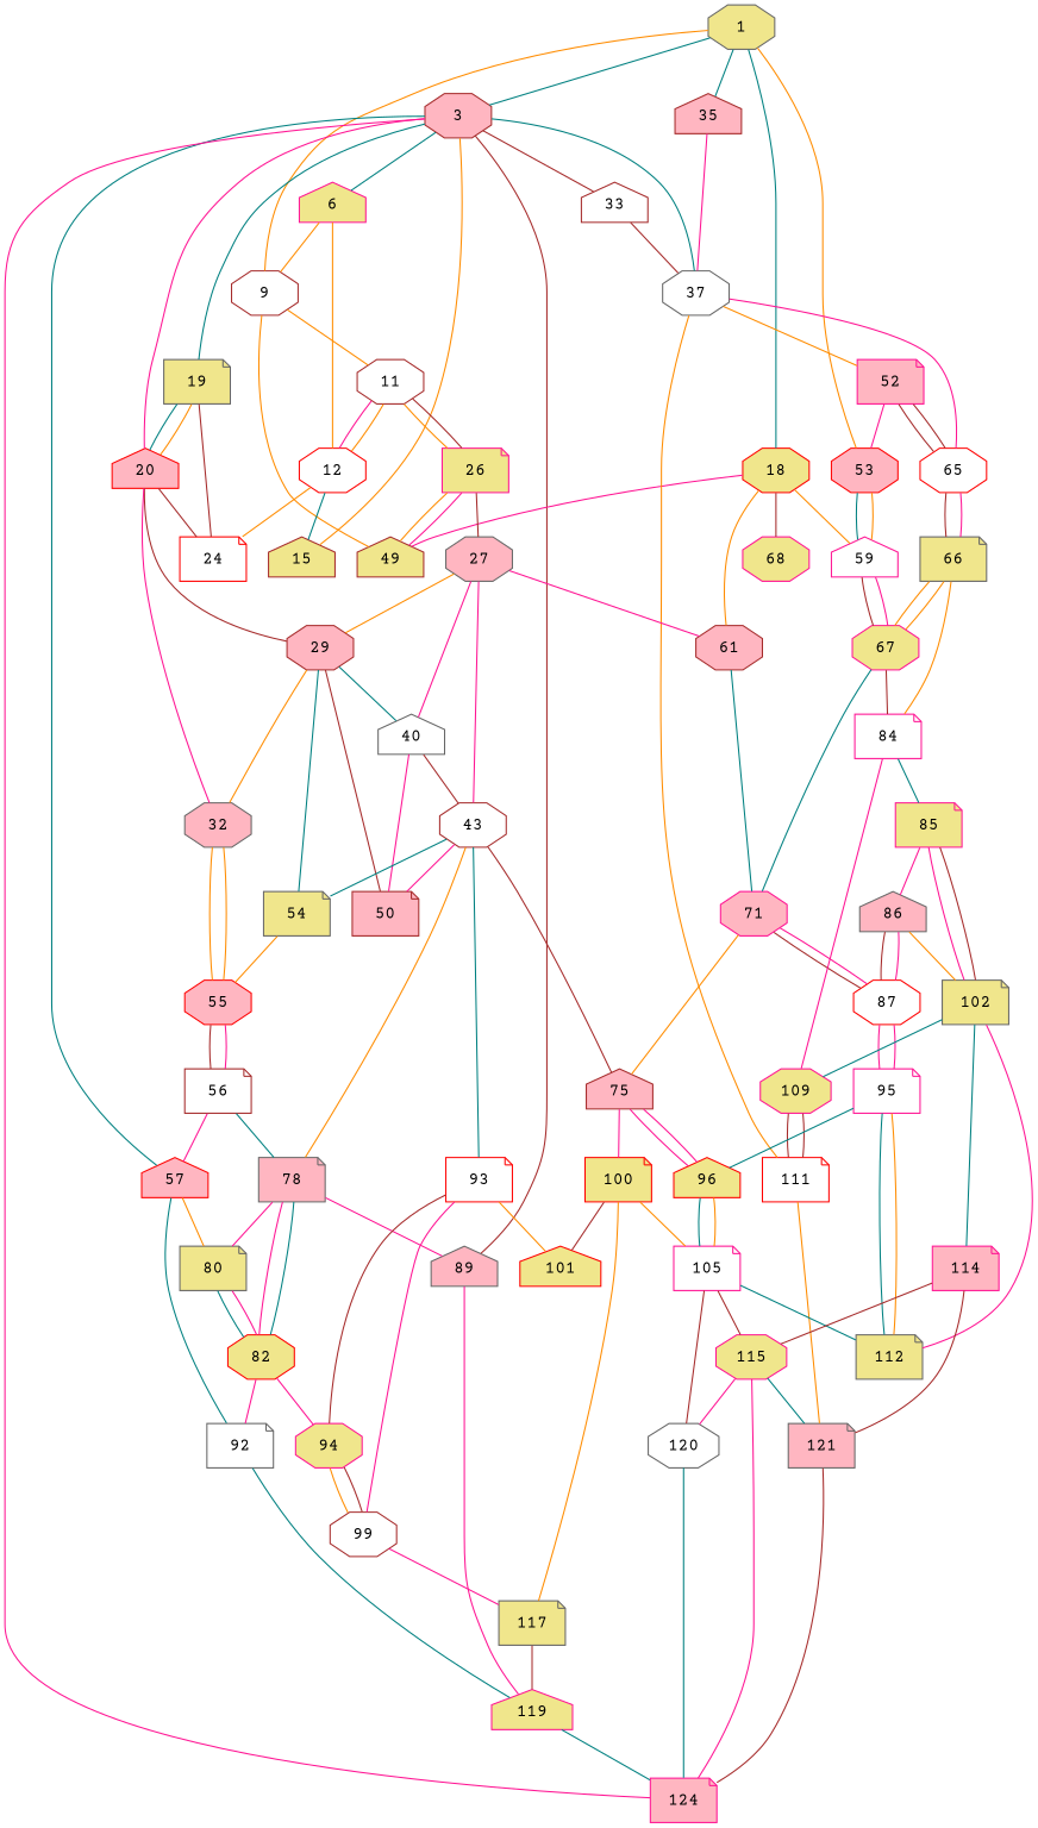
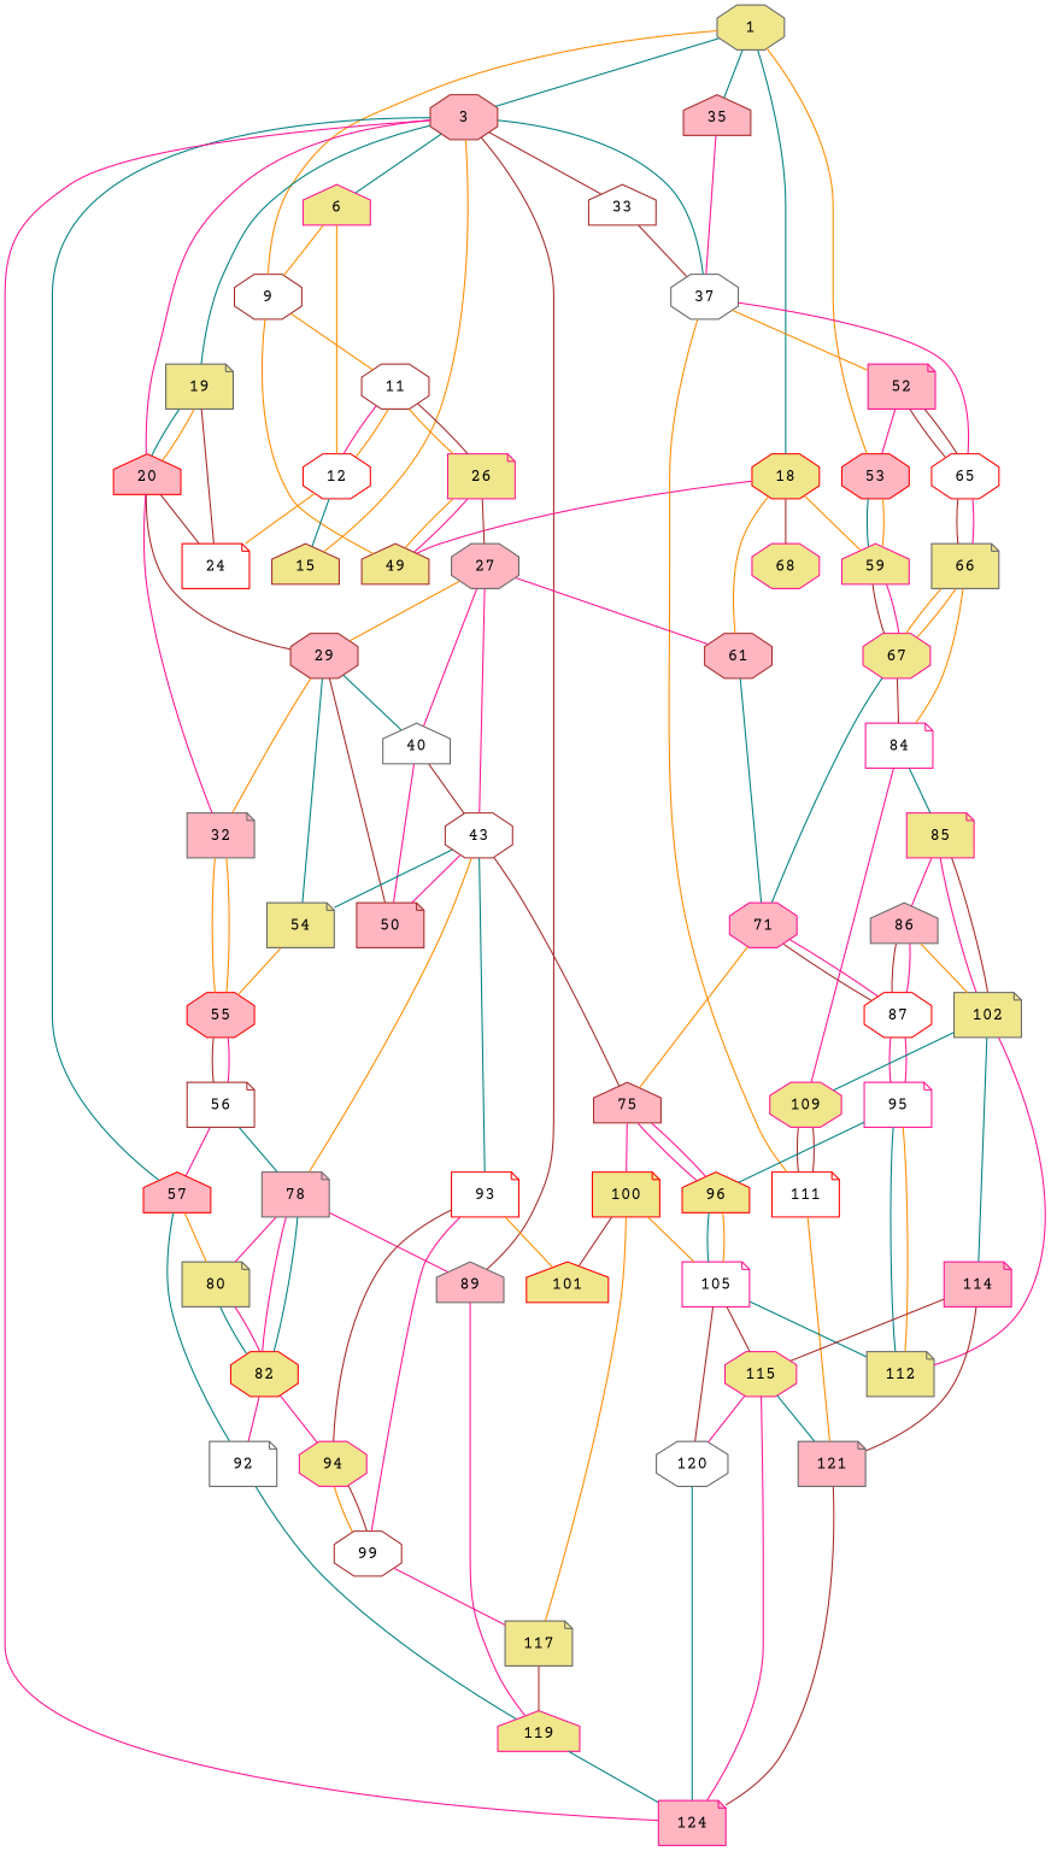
  graph {
    fontname="Courier Prime"
    node [color=gray40 fillcolor=khaki fontname="Courier Prime" shape=octagon style=filled]
    edge [color=deeppink fontname="Courier Prime"]
    1 [super="+2+8"]
    3 [color=brown fillcolor=lightpink super="+73+4"]
    9 [color=brown fillcolor=white super="+10"]
    18 [color=red super="+46"]
    35 [color=brown fillcolor=lightpink shape=house]
    53 [color=red fillcolor=lightpink]
    6 [color=deeppink shape=house super="+7"]
    15 [color=brown shape=house]
    19 [shape=note]
    20 [color=red fillcolor=lightpink shape=house super="+25+21"]
    33 [color=brown fillcolor=white shape=house super="+34+36"]
    37 [fillcolor=white super="+38+64"]
    57 [color=red fillcolor=lightpink shape=house super="+81+58"]
    89 [fillcolor=lightpink shape=house super="+104"]
    124 [color=deeppink fillcolor=lightpink shape=note super="+125+126"]
    11 [color=brown fillcolor=white]
    49 [color=brown shape=house]
-   59 [color=deeppink fillcolor=white shape=house]
+   59 [color=deeppink shape=house]
    61 [color=brown fillcolor=lightpink]
    68 [color=deeppink]
    12 [color=red fillcolor=white super="+13+23"]
    24 [color=red fillcolor=white shape=note]
    29 [color=brown fillcolor=lightpink super="+30"]
-   32 [fillcolor=lightpink]
+   32 [fillcolor=lightpink shape=note]
    52 [color=deeppink fillcolor=lightpink shape=note]
    65 [color=red fillcolor=white]
    111 [color=red fillcolor=white shape=note]
    80 [shape=note]
    92 [fillcolor=white shape=note]
    119 [color=deeppink shape=house super="+127"]
    26 [color=deeppink shape=note]
    27 [fillcolor=lightpink super="+42+28"]
    67 [color=deeppink super="+69"]
    71 [color=deeppink fillcolor=lightpink super="+72"]
    40 [fillcolor=white shape=house super="+41"]
    50 [color=brown fillcolor=lightpink shape=note]
    54 [shape=note]
    55 [color=red fillcolor=lightpink]
    43 [color=brown fillcolor=white super="+62+44"]
    75 [color=brown fillcolor=lightpink shape=house super="+76"]
    78 [fillcolor=lightpink shape=note super="+79"]
    93 [color=red fillcolor=white shape=note super="+97"]
    56 [color=brown fillcolor=white shape=note]
    66 [shape=note super="+88"]
    121 [fillcolor=lightpink shape=note super="+122"]
    96 [color=red shape=house]
    100 [color=red shape=note super="+107"]
    82 [color=red super="+91"]
    94 [color=deeppink]
    99 [color=brown fillcolor=white]
    101 [color=red shape=house]
    84 [color=deeppink fillcolor=white shape=note super="+108"]
    87 [color=red fillcolor=white]
    85 [color=deeppink shape=note]
    109 [color=deeppink]
    95 [color=deeppink fillcolor=white shape=note]
    105 [color=deeppink fillcolor=white shape=note super="+106+113"]
    117 [shape=note super="+118"]
    86 [fillcolor=lightpink shape=house]
    102 [shape=note super="+110+103"]
    112 [shape=note]
    114 [color=deeppink fillcolor=lightpink shape=note]
    115 [color=deeppink super="+116+123"]
    120 [fillcolor=white]
    1 -- 3 [color=teal]
    1 -- 9 [color=darkorange]
    1 -- 18 [color=teal weight=2]
    1 -- 35 [color=teal]
    1 -- 53 [color=darkorange]
    3 -- 6 [color=teal]
    3 -- 15 [color=darkorange]
    3 -- 19 [color=teal]
    3 -- 20
    3 -- 33 [color=brown]
    3 -- 37 [color=teal]
    3 -- 57 [color=teal]
    3 -- 89 [color=brown weight=2]
    3 -- 124
    9 -- 11 [color=darkorange]
    9 -- 49 [color=darkorange]
    18 -- 49
    18 -- 59 [color=darkorange]
    18 -- 61 [color=darkorange]
    18 -- 68 [color=brown weight=2]
    35 -- 37
    53 -- 59 [color=teal]
    53 -- 59 [color=darkorange]
    6 -- 9 [color=darkorange]
    6 -- 12 [color=darkorange]
    19 -- 20 [color=teal]
    19 -- 20 [color=darkorange]
    19 -- 24 [color=brown]
    20 -- 24 [color=brown]
    20 -- 29 [color=brown]
    20 -- 32
    33 -- 37 [color=brown]
    37 -- 52 [color=darkorange]
    37 -- 65
    37 -- 111 [color=darkorange]
    57 -- 80 [color=darkorange]
    57 -- 92 [color=teal]
    89 -- 119
    11 -- 12
    11 -- 12 [color=darkorange]
    11 -- 26 [color=darkorange]
    11 -- 26 [color=brown]
    59 -- 67 [color=brown]
    59 -- 67
    61 -- 71 [color=teal]
    12 -- 15 [color=teal weight=2]
    12 -- 24 [color=darkorange]
    29 -- 32 [color=darkorange]
    29 -- 40 [color=teal]
    29 -- 50 [color=brown]
    29 -- 54 [color=teal]
    32 -- 55 [color=darkorange]
    32 -- 55 [color=darkorange]
    52 -- 53
    52 -- 65 [color=brown]
    52 -- 65 [color=brown]
    65 -- 66 [color=brown]
    65 -- 66
    111 -- 121 [color=darkorange]
    80 -- 82 [color=teal]
    80 -- 82
    92 -- 119 [color=teal]
    119 -- 124 [color=teal]
    26 -- 49 [color=darkorange]
    26 -- 49
    26 -- 27 [color=brown]
    27 -- 61
    27 -- 29 [color=darkorange]
    27 -- 40
    27 -- 43 [weight=2]
    67 -- 71 [color=teal]
    67 -- 84 [color=brown]
    71 -- 75 [color=darkorange]
    71 -- 87 [color=brown]
    71 -- 87
    40 -- 50
    40 -- 43 [color=brown]
    54 -- 55 [color=darkorange]
    55 -- 56 [color=brown]
    55 -- 56
    43 -- 50
    43 -- 54 [color=teal]
    43 -- 75 [color=brown]
    43 -- 78 [color=darkorange]
    43 -- 93 [color=teal]
    75 -- 96
    75 -- 96
    75 -- 100
    78 -- 89 [weight=2]
    78 -- 80
    78 -- 82
    78 -- 82 [color=teal]
    93 -- 94 [color=brown]
    93 -- 99
    93 -- 101 [color=darkorange weight=2]
    56 -- 57
    56 -- 78 [color=teal]
    66 -- 67 [color=darkorange weight=2]
    66 -- 67 [color=darkorange]
    66 -- 84 [color=darkorange]
    121 -- 124 [color=brown]
    96 -- 105 [color=teal]
    96 -- 105 [color=darkorange]
    100 -- 101 [color=brown]
    100 -- 105 [color=darkorange]
    100 -- 117 [color=darkorange]
    82 -- 92
    82 -- 94
    94 -- 99 [color=darkorange]
    94 -- 99 [color=brown]
    99 -- 117
    84 -- 85 [color=teal]
    84 -- 109
    87 -- 95
    87 -- 95
    85 -- 86
    85 -- 102
    85 -- 102 [color=brown]
    109 -- 111 [color=brown]
    109 -- 111 [color=brown]
    95 -- 96 [color=teal]
    95 -- 112 [color=teal]
    95 -- 112 [color=darkorange]
    105 -- 112 [color=teal]
    105 -- 115 [color=brown]
    105 -- 120 [color=brown]
    117 -- 119 [color=brown weight=2]
    86 -- 87 [color=brown]
    86 -- 87
    86 -- 102 [color=darkorange]
    102 -- 109 [color=teal]
    102 -- 112
    102 -- 114 [color=teal]
    114 -- 121 [color=brown]
    114 -- 115 [color=brown]
    115 -- 124
    115 -- 121 [color=teal]
    115 -- 120
    120 -- 124 [color=teal]
  }
